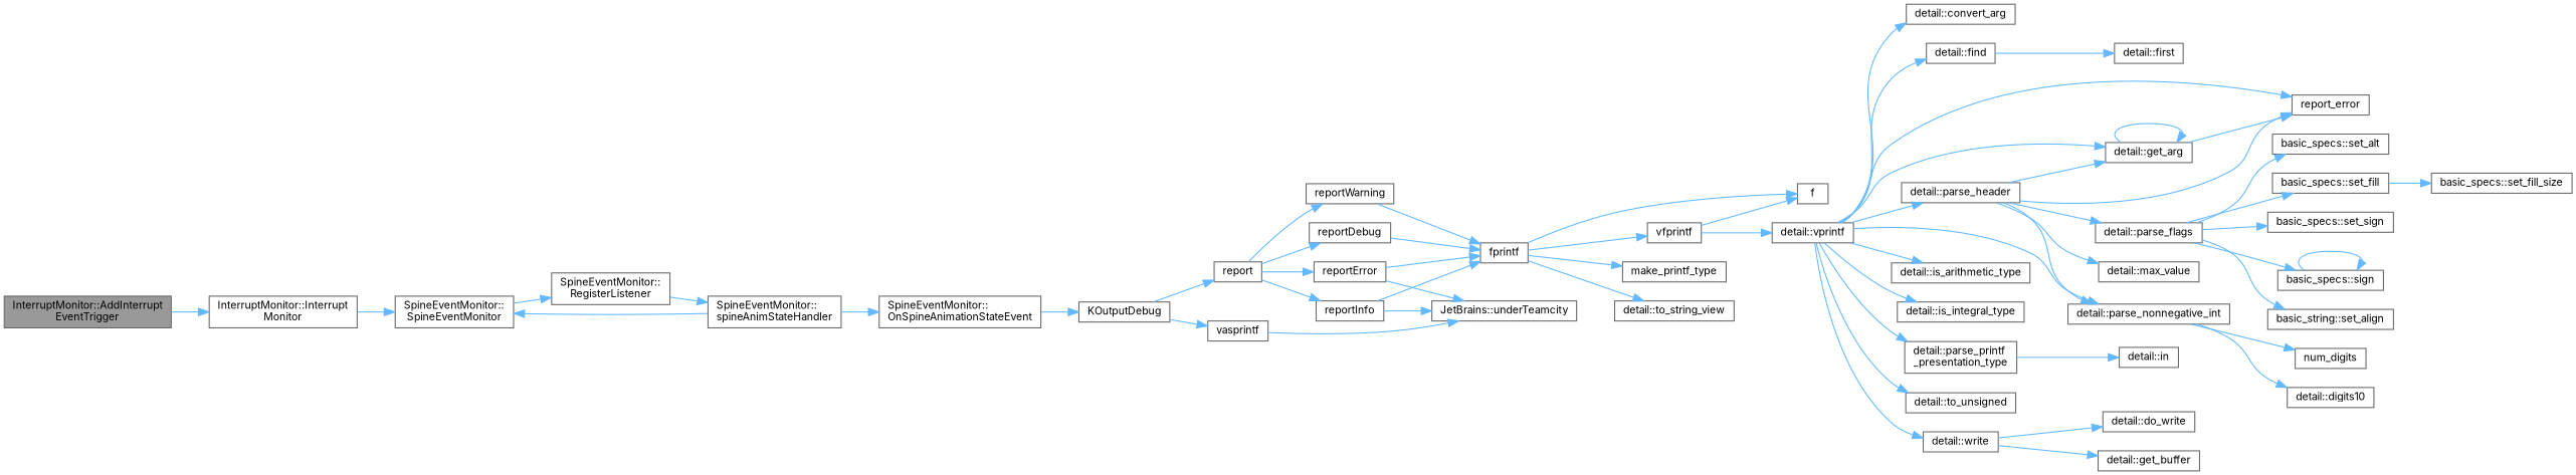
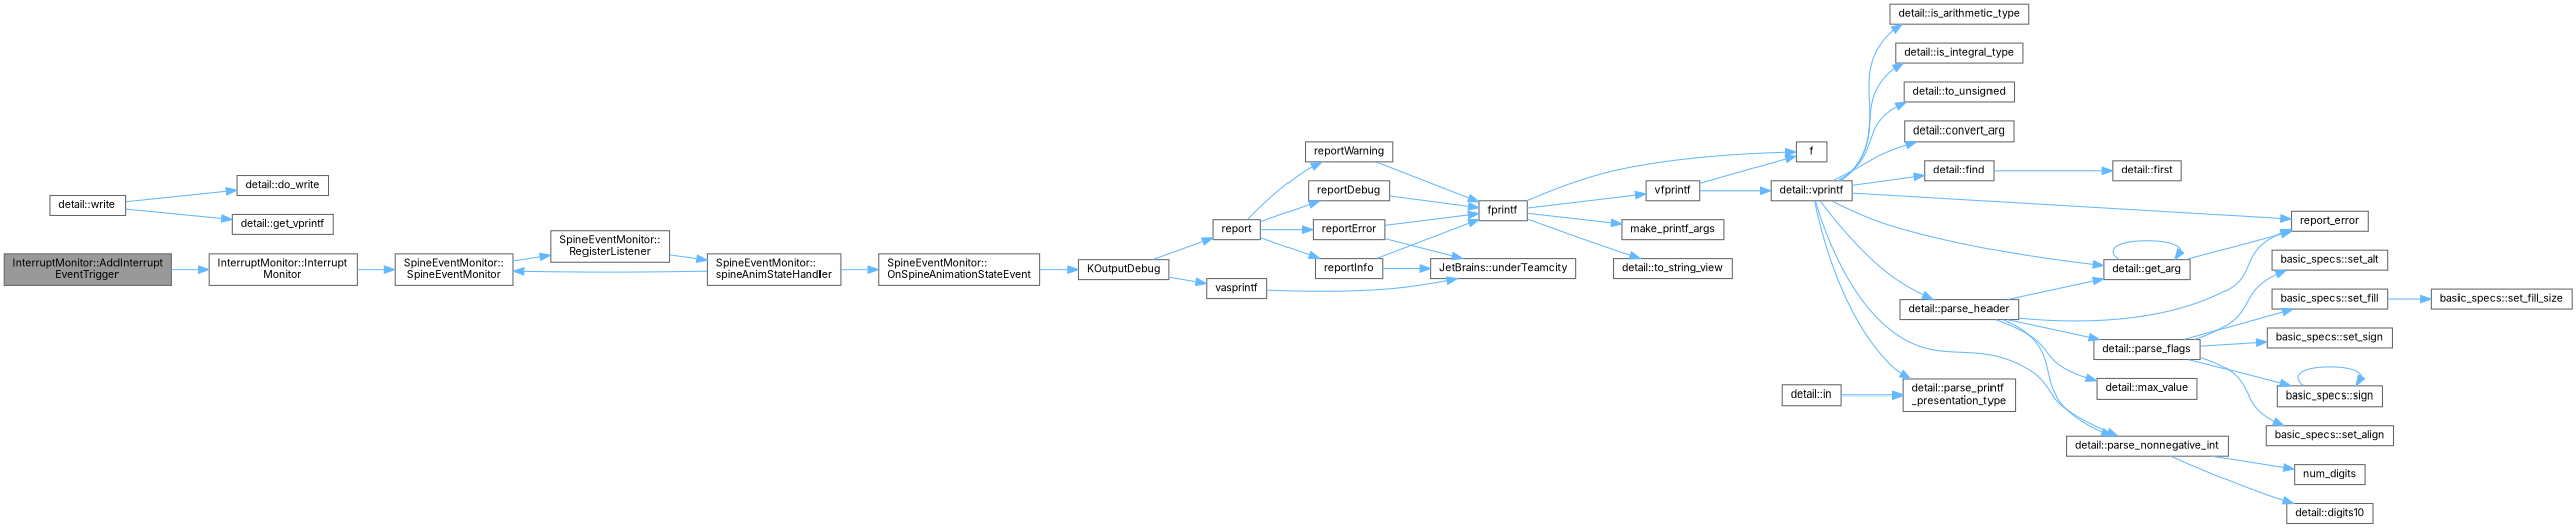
  digraph {
    fontname=Inter
    rankdir=LR
    node [color=grey40 fillcolor=white fontname=Inter fontsize=10 shape=box style=filled]
    edge [color=steelblue1 fontname=Inter fontsize=10 labelfontname=Helvetica labelfontsize=10 style=solid]
    n1 [color=gray40 fillcolor=grey60 fontcolor=black height=0.2 label="InterruptMonitor::AddInterrupt\lEventTrigger" width=0.4]
    n2 [height=0.2 label="InterruptMonitor::Interrupt\lMonitor" width=0.4]
    n3 [height=0.2 label="SpineEventMonitor::\lSpineEventMonitor" width=0.4]
    n4 [height=0.2 label="SpineEventMonitor::\lRegisterListener" width=0.4]
    n5 [height=0.2 label="SpineEventMonitor::\lspineAnimStateHandler" width=0.4]
    n6 [height=0.2 label="SpineEventMonitor::\lOnSpineAnimationStateEvent" width=0.4]
    n7 [height=0.2 label=KOutputDebug width=0.4]
    n8 [height=0.2 label=report width=0.4]
    n9 [height=0.2 label=vasprintf width=0.4]
    n10 [height=0.2 label=reportDebug width=0.4]
    n11 [height=0.2 label=reportError width=0.4]
    n12 [height=0.2 label=reportInfo width=0.4]
    n13 [height=0.2 label=reportWarning width=0.4]
    n14 [height=0.2 label="JetBrains::underTeamcity" width=0.4]
    n15 [height=0.2 label=fprintf width=0.4]
    n16 [height=0.2 label=f width=0.4]
-   n17 [height=0.2 label=make_printf_type width=0.4]
+   n17 [height=0.2 label=make_printf_args width=0.4]
    n18 [height=0.2 label="detail::to_string_view" width=0.4]
    n19 [height=0.2 label=vfprintf width=0.4]
    n20 [height=0.2 label="detail::vprintf" width=0.4]
    n21 [height=0.2 label="detail::convert_arg" width=0.4]
    n22 [height=0.2 label="detail::find" width=0.4]
    n23 [height=0.2 label="detail::get_arg" width=0.4]
    n24 [height=0.2 label=report_error width=0.4]
    n25 [height=0.2 label="detail::is_arithmetic_type" width=0.4]
    n26 [height=0.2 label="detail::is_integral_type" width=0.4]
    n27 [height=0.2 label="detail::parse_header" width=0.4]
    n28 [height=0.2 label="detail::parse_nonnegative_int" width=0.4]
    n29 [height=0.2 label="detail::parse_printf\l_presentation_type" width=0.4]
    n30 [height=0.2 label="detail::to_unsigned" width=0.4]
    n31 [height=0.2 label="detail::write" width=0.4]
    n32 [height=0.2 label="detail::first" width=0.4]
    n33 [height=0.2 label="detail::max_value" width=0.4]
    n34 [height=0.2 label="detail::parse_flags" width=0.4]
    n35 [height=0.2 label="detail::digits10" width=0.4]
    n36 [height=0.2 label=num_digits width=0.4]
    n37 [height=0.2 label="detail::in" width=0.4]
    n38 [height=0.2 label="detail::do_write" width=0.4]
-   n39 [height=0.2 label="detail::get_buffer" width=0.4]
-   n40 [height=0.2 label="basic_string::set_align" width=0.4]
+   n39 [height=0.2 label="detail::get_vprintf" width=0.4]
+   n40 [height=0.2 label="basic_specs::set_align" width=0.4]
    n41 [height=0.2 label="basic_specs::set_alt" width=0.4]
    n42 [height=0.2 label="basic_specs::set_fill" width=0.4]
    n43 [height=0.2 label="basic_specs::set_sign" width=0.4]
    n44 [height=0.2 label="basic_specs::sign" width=0.4]
    n45 [height=0.2 label="basic_specs::set_fill_size" width=0.4]
    n1 -> n2
    n2 -> n3
    n3 -> n4
    n4 -> n5
    n5 -> n3
    n5 -> n6
    n6 -> n7
    n7 -> n8
    n7 -> n9
    n8 -> n10
    n8 -> n11
    n8 -> n12
    n8 -> n13
    n9 -> n14
    n10 -> n15
    n11 -> n14
    n11 -> n15
    n12 -> n14
    n12 -> n15
    n13 -> n15
    n15 -> n16
    n15 -> n17
    n15 -> n18
    n15 -> n19
    n19 -> n16
    n19 -> n20
    n20 -> n21
    n20 -> n22
    n20 -> n23
    n20 -> n24
    n20 -> n25
    n20 -> n26
    n20 -> n27
    n20 -> n28
    n20 -> n29
    n20 -> n30
-   n20 -> n31
    n22 -> n32
    n23 -> n23
    n23 -> n24
    n27 -> n23
    n27 -> n24
    n27 -> n28
    n27 -> n33
    n27 -> n34
    n28 -> n35
    n28 -> n36
-   n29 -> n37
+   n37 -> n29
    n31 -> n38
    n31 -> n39
    n34 -> n40
    n34 -> n41
    n34 -> n42
    n34 -> n43
    n34 -> n44
    n42 -> n45
    n44 -> n44
  }
